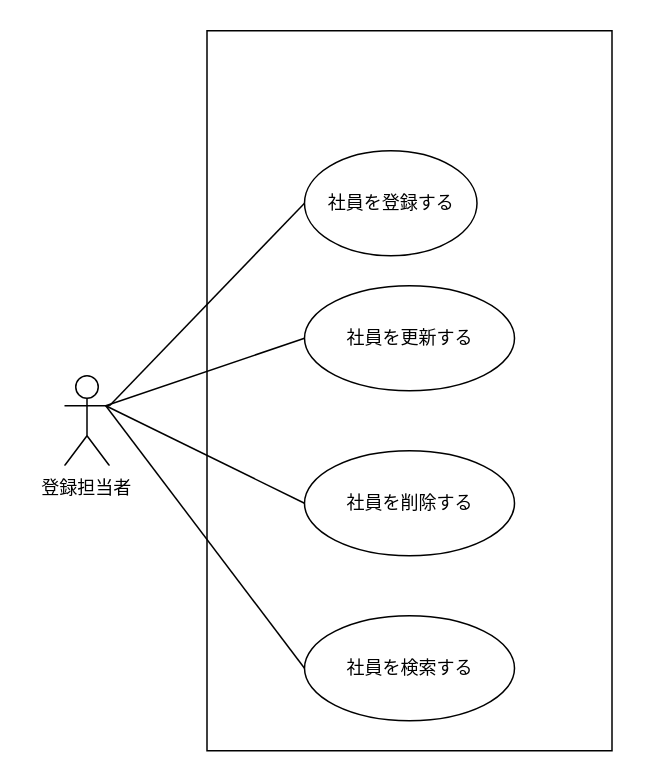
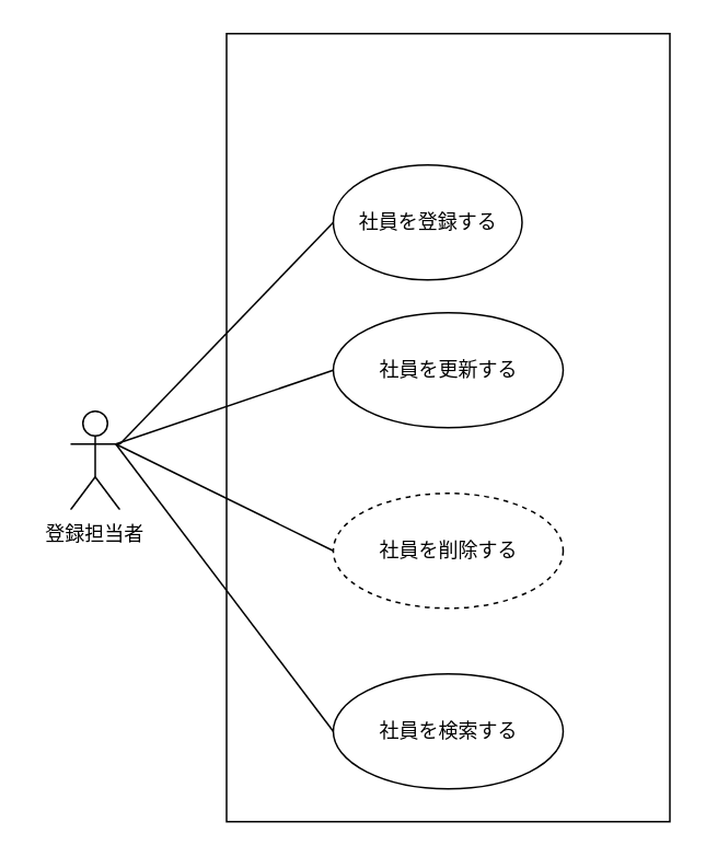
  <mxCell id="0" />
  <mxCell id="1" parent="0" />
  <mxCell id="2" value="" style="rounded=0;whiteSpace=wrap;html=1;fillColor=default;" parent="1" vertex="1"><mxGeometry x="137.5" y="20" width="270" height="480" as="geometry" /></mxCell>
  <mxCell id="3" value="Actor" style="shape=umlActor;verticalLabelPosition=bottom;verticalAlign=top;html=1;outlineConnect=0;" parent="1" vertex="1"><mxGeometry x="42.5" y="250" width="30" height="60" as="geometry" /></mxCell>
  <mxCell id="4" value="社員を登録する" style="ellipse;whiteSpace=wrap;html=1;" parent="1" vertex="1"><mxGeometry x="202.5" y="100" width="115" height="70" as="geometry" /></mxCell>
  <mxCell id="5" value="社員を更新する" style="ellipse;whiteSpace=wrap;html=1;" parent="1" vertex="1"><mxGeometry x="202.5" y="190" width="140" height="70" as="geometry" /></mxCell>
- <mxCell id="6" value="社員を削除する" style="ellipse;whiteSpace=wrap;html=1;" parent="1" vertex="1"><mxGeometry x="202.5" y="300" width="140" height="70" as="geometry" /></mxCell>
+ <mxCell id="6" value="社員を削除する" style="ellipse;whiteSpace=wrap;html=1;dashed=1;" parent="1" vertex="1"><mxGeometry x="202.5" y="300" width="140" height="70" as="geometry" /></mxCell>
  <mxCell id="7" value="社員を検索する" style="ellipse;whiteSpace=wrap;html=1;" parent="1" vertex="1"><mxGeometry x="202.5" y="410" width="140" height="70" as="geometry" /></mxCell>
  <mxCell id="8" value="登録担当者" style="text;html=1;strokeColor=none;fillColor=default;align=center;verticalAlign=middle;whiteSpace=wrap;rounded=0;" parent="1" vertex="1"><mxGeometry x="20" y="310" width="75" height="30" as="geometry" /></mxCell>
  <mxCell id="9" value="" style="endArrow=none;html=1;rounded=0;exitX=1;exitY=0.333;exitDx=0;exitDy=0;exitPerimeter=0;entryX=0;entryY=0.5;entryDx=0;entryDy=0;" edge="1" parent="1" source="3" target="4"><mxGeometry width="50" height="50" relative="1" as="geometry"><mxPoint x="230" y="290" as="sourcePoint" /><mxPoint x="280" y="240" as="targetPoint" /></mxGeometry></mxCell>
  <mxCell id="10" value="" style="endArrow=none;html=1;rounded=0;entryX=0;entryY=0.5;entryDx=0;entryDy=0;" edge="1" parent="1" target="5"><mxGeometry width="50" height="50" relative="1" as="geometry"><mxPoint x="70" y="270" as="sourcePoint" /><mxPoint x="280" y="240" as="targetPoint" /></mxGeometry></mxCell>
  <mxCell id="11" value="" style="endArrow=none;html=1;rounded=0;entryX=0;entryY=0.5;entryDx=0;entryDy=0;" edge="1" parent="1" target="6"><mxGeometry width="50" height="50" relative="1" as="geometry"><mxPoint x="70" y="270" as="sourcePoint" /><mxPoint x="280" y="240" as="targetPoint" /></mxGeometry></mxCell>
  <mxCell id="12" value="" style="endArrow=none;html=1;rounded=0;entryX=0;entryY=0.5;entryDx=0;entryDy=0;" edge="1" parent="1" target="7"><mxGeometry width="50" height="50" relative="1" as="geometry"><mxPoint x="70" y="270" as="sourcePoint" /><mxPoint x="280" y="240" as="targetPoint" /></mxGeometry></mxCell>
